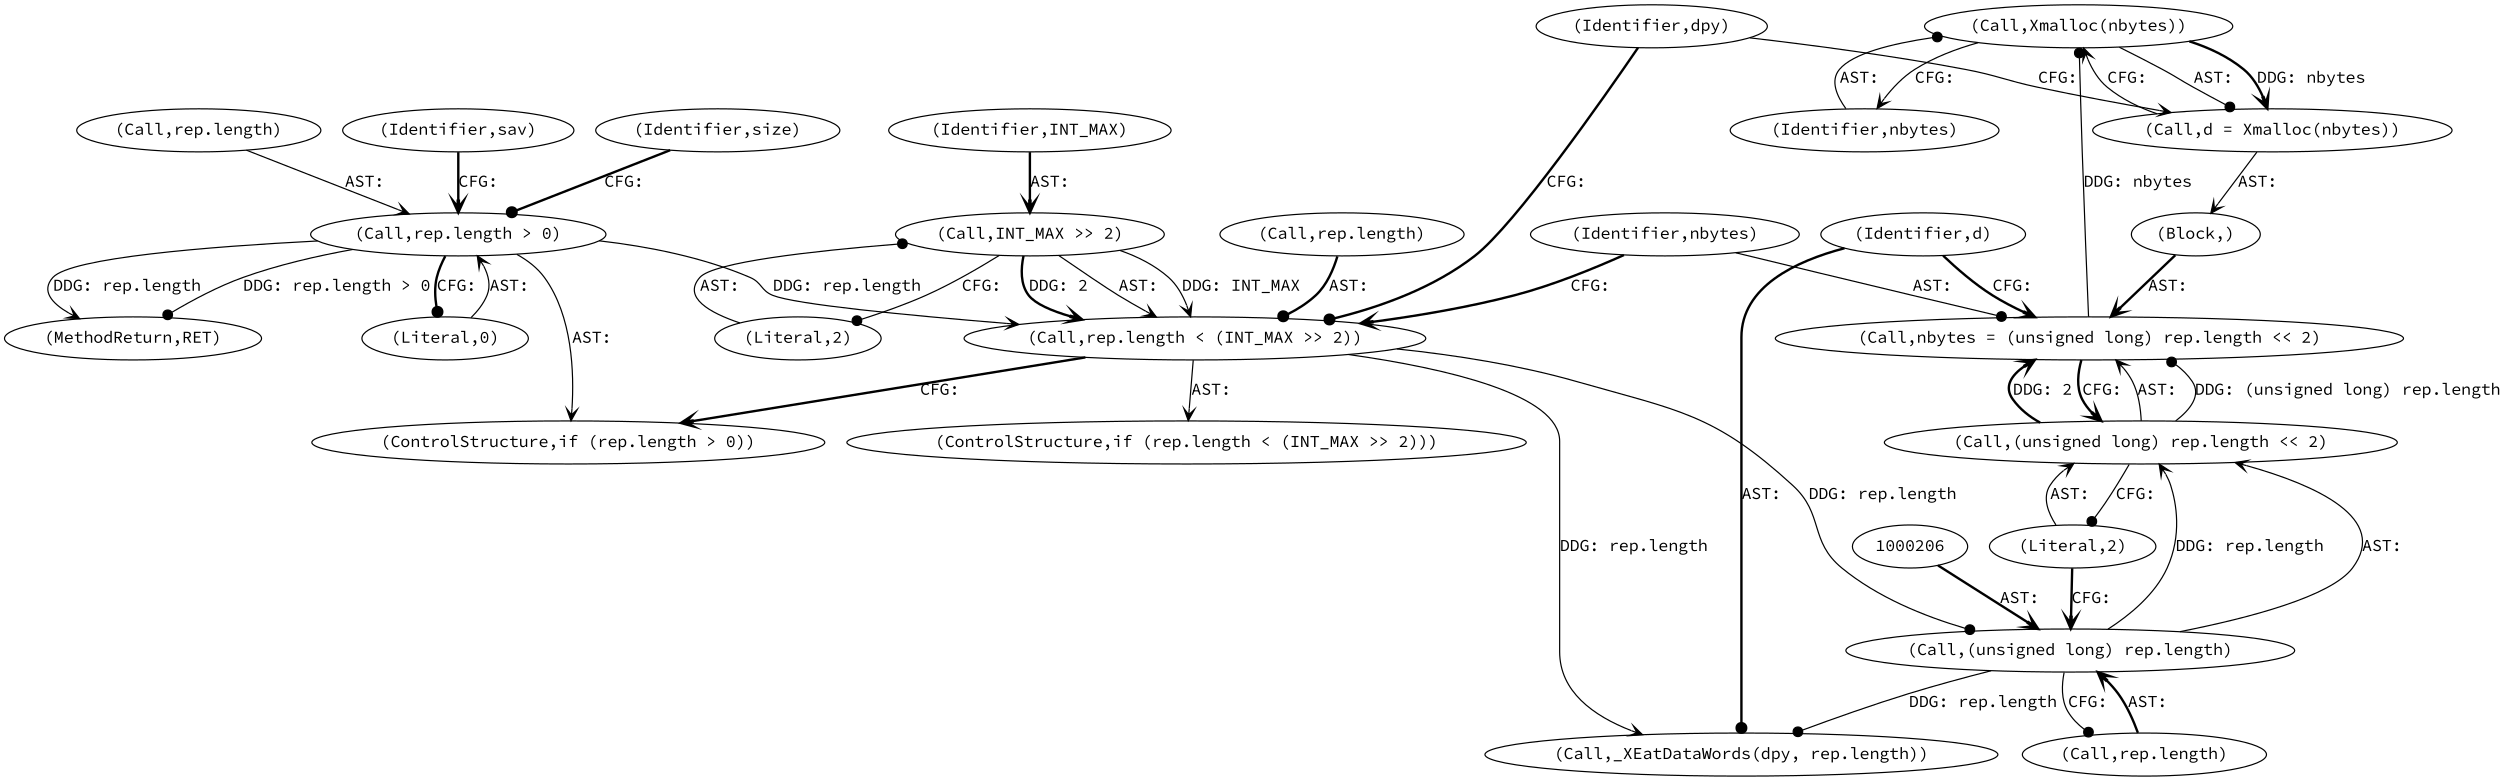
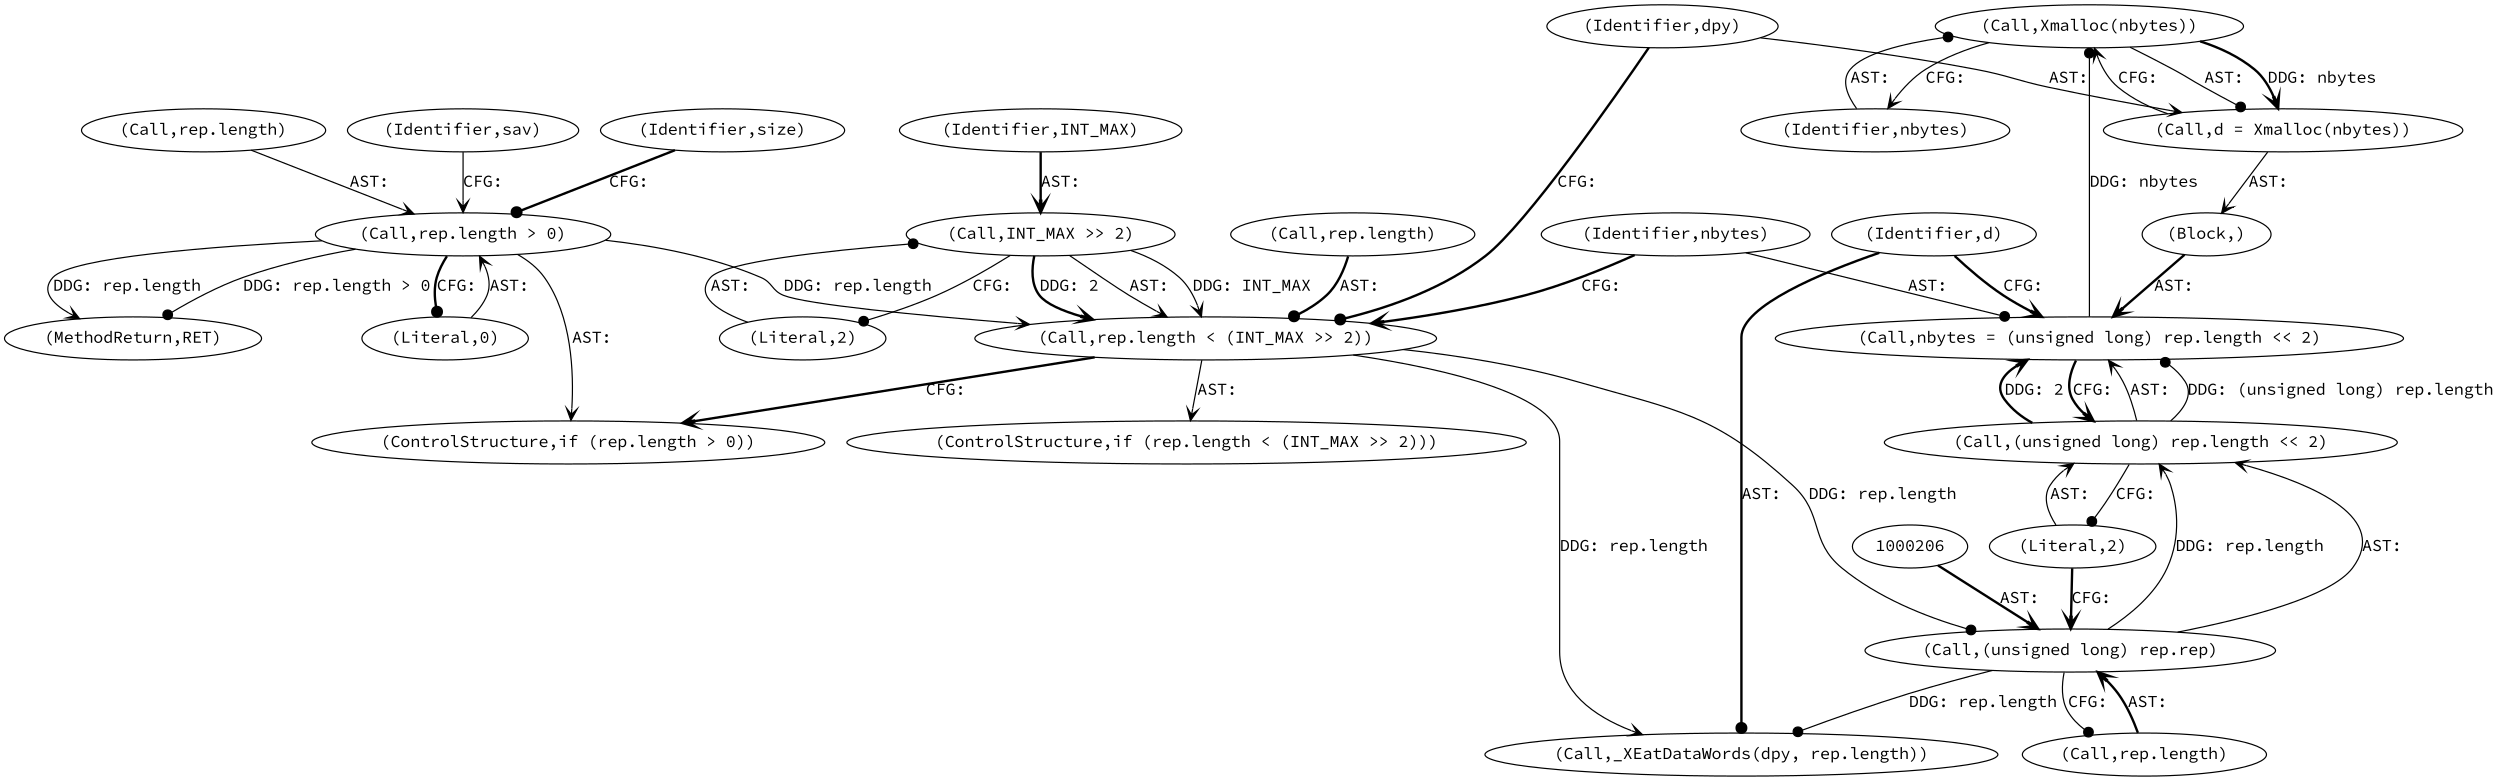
  digraph {
    fontname="Source Code Pro"
    node [fontname="Source Code Pro"]
    edge [arrowhead=vee fontname="Source Code Pro" style=solid]
    n1 [label="(Call,Xmalloc(nbytes))"]
    n2 [label="(Call,d = Xmalloc(nbytes))"]
    n3 [label="(Identifier,nbytes)"]
    n4 [label="(Block,)"]
    n5 [label="(Call,nbytes = (unsigned long) rep.length << 2)"]
    n6 [label="(Call,(unsigned long) rep.length << 2)"]
    n7 [label="(Literal,2)"]
-   n8 [label="(Call,(unsigned long) rep.length)"]
+   n8 [label="(Call,(unsigned long) rep.rep)"]
    n9 [label="(Call,rep.length)"]
    n10 [label="(Call,_XEatDataWords(dpy, rep.length))"]
    n11 [label="(Call,rep.length < (INT_MAX >> 2))"]
    n12 [label="(ControlStructure,if (rep.length < (INT_MAX >> 2)))"]
    n13 [label="(ControlStructure,if (rep.length > 0))"]
    n14 [label="(Call,INT_MAX >> 2)"]
    n15 [label="(Literal,2)"]
    n16 [label="(Call,rep.length > 0)"]
    n17 [label="(Literal,0)"]
    n18 [label="(MethodReturn,RET)"]
    n19 [label="(Call,rep.length)"]
    n20 [label="(Identifier,nbytes)"]
    n21 [label="(Identifier,dpy)"]
    n22 [label="(Identifier,sav)"]
    n23 [label="(Identifier,d)"]
    n24 [label="(Identifier,INT_MAX)"]
    n25 [label="(Identifier,size)"]
    n26 [label="(Call,rep.length)"]
    1000206
    n1 -> n2 [arrowhead=dot label="AST: "]
    n1 -> n2 [label="DDG: nbytes" style=bold]
    n1 -> n3 [label="CFG: "]
    n2 -> n1 [label="CFG: "]
    n2 -> n4 [label="AST: "]
    n3 -> n1 [arrowhead=dot label="AST: "]
    n4 -> n5 [label="AST: " style=bold]
    n5 -> n1 [arrowhead=dot label="DDG: nbytes"]
    n5 -> n6 [label="CFG: " style=bold]
    n6 -> n5 [label="AST: "]
    n6 -> n5 [arrowhead=dot label="DDG: (unsigned long) rep.length"]
    n6 -> n5 [label="DDG: 2" style=bold]
    n6 -> n7 [arrowhead=dot label="CFG: "]
    n7 -> n6 [label="AST: "]
    n7 -> n8 [label="CFG: " style=bold]
    n8 -> n6 [label="AST: "]
    n8 -> n6 [label="DDG: rep.length"]
    n8 -> n9 [arrowhead=dot label="CFG: "]
    n8 -> n10 [arrowhead=dot label="DDG: rep.length"]
    n9 -> n8 [label="AST: " style=bold]
    n11 -> n8 [arrowhead=dot label="DDG: rep.length"]
    n11 -> n10 [label="DDG: rep.length"]
    n11 -> n12 [label="AST: "]
    n11 -> n13 [label="CFG: " style=bold]
    n14 -> n11 [label="AST: "]
    n14 -> n11 [label="DDG: INT_MAX"]
    n14 -> n11 [label="DDG: 2" style=bold]
    n14 -> n15 [arrowhead=dot label="CFG: "]
    n15 -> n14 [arrowhead=dot label="AST: "]
    n16 -> n11 [label="DDG: rep.length"]
    n16 -> n13 [label="AST: "]
    n16 -> n17 [arrowhead=dot label="CFG: " style=bold]
    n16 -> n18 [arrowhead=dot label="DDG: rep.length > 0"]
    n16 -> n18 [label="DDG: rep.length"]
    n17 -> n16 [label="AST: "]
    n19 -> n11 [arrowhead=dot label="AST: " style=bold]
    n20 -> n5 [arrowhead=dot label="AST: "]
    n20 -> n11 [label="CFG: " style=bold]
-   n21 -> n2 [label="CFG: "]
+   n21 -> n2 [label="AST: "]
    n21 -> n11 [arrowhead=dot label="CFG: " style=bold]
-   n22 -> n16 [label="CFG: " style=bold]
+   n22 -> n16 [label="CFG: "]
    n23 -> n5 [label="CFG: " style=bold]
    n23 -> n10 [arrowhead=dot label="AST: " style=bold]
    n24 -> n14 [label="AST: " style=bold]
    n25 -> n16 [arrowhead=dot label="CFG: " style=bold]
    n26 -> n16 [label="AST: "]
    1000206 -> n8 [label="AST: " style=bold]
  }
